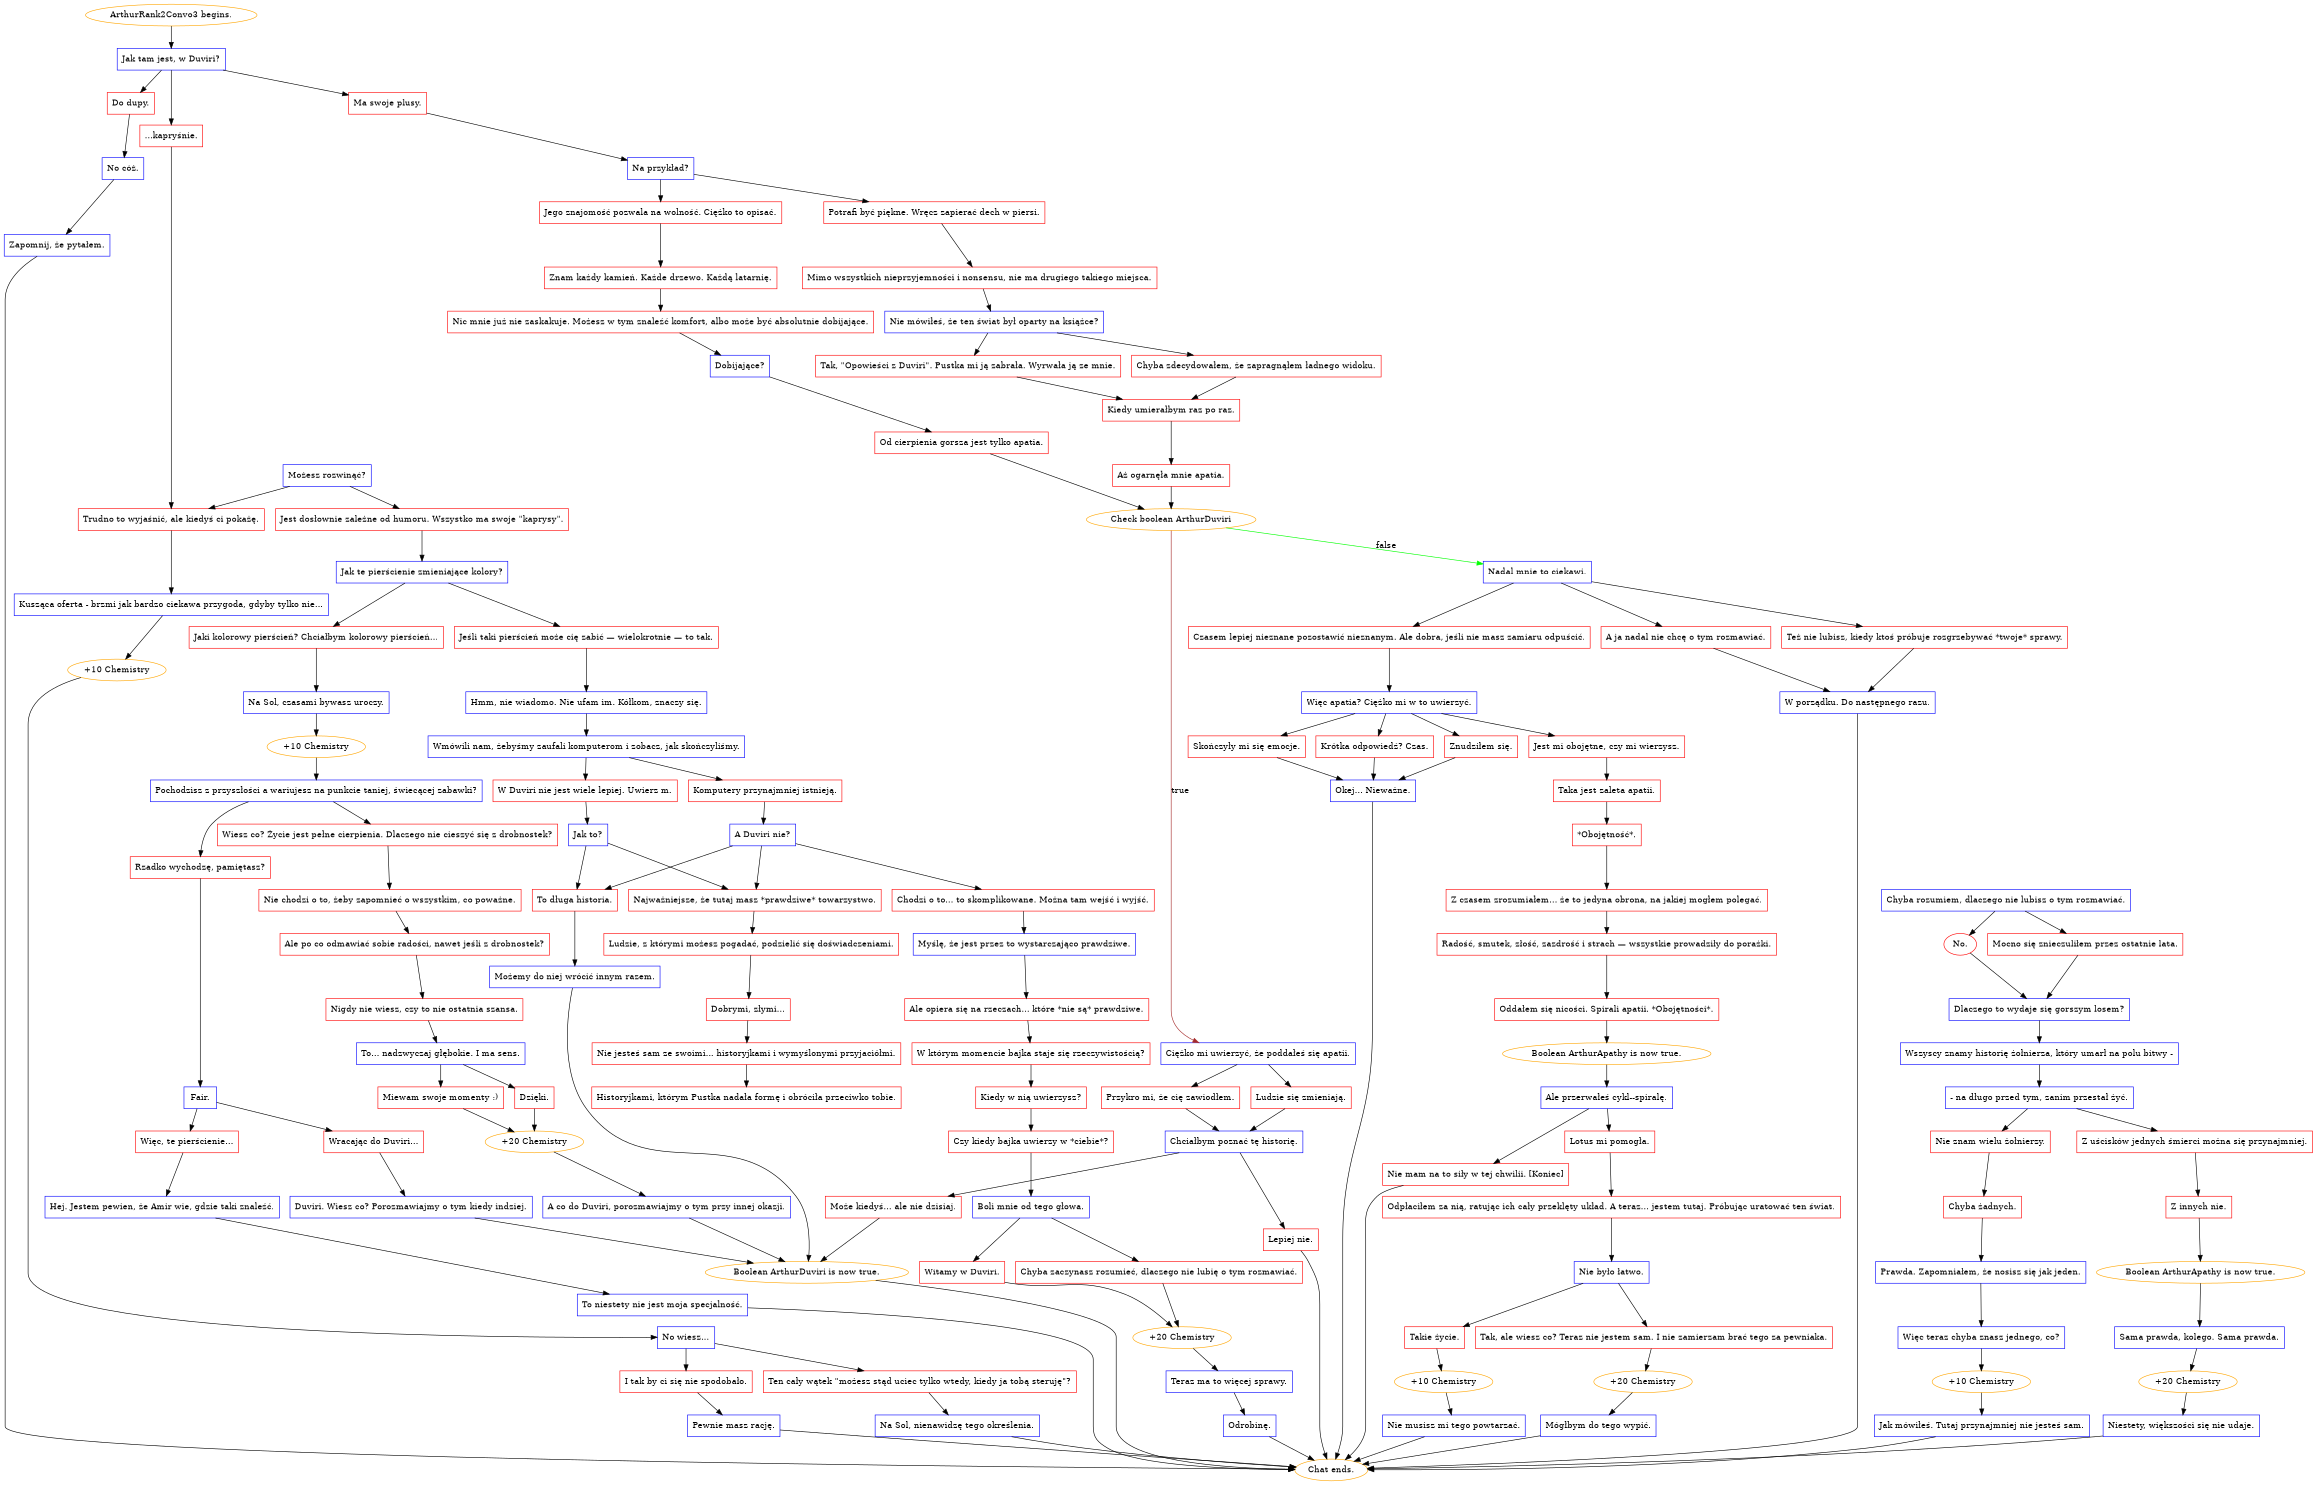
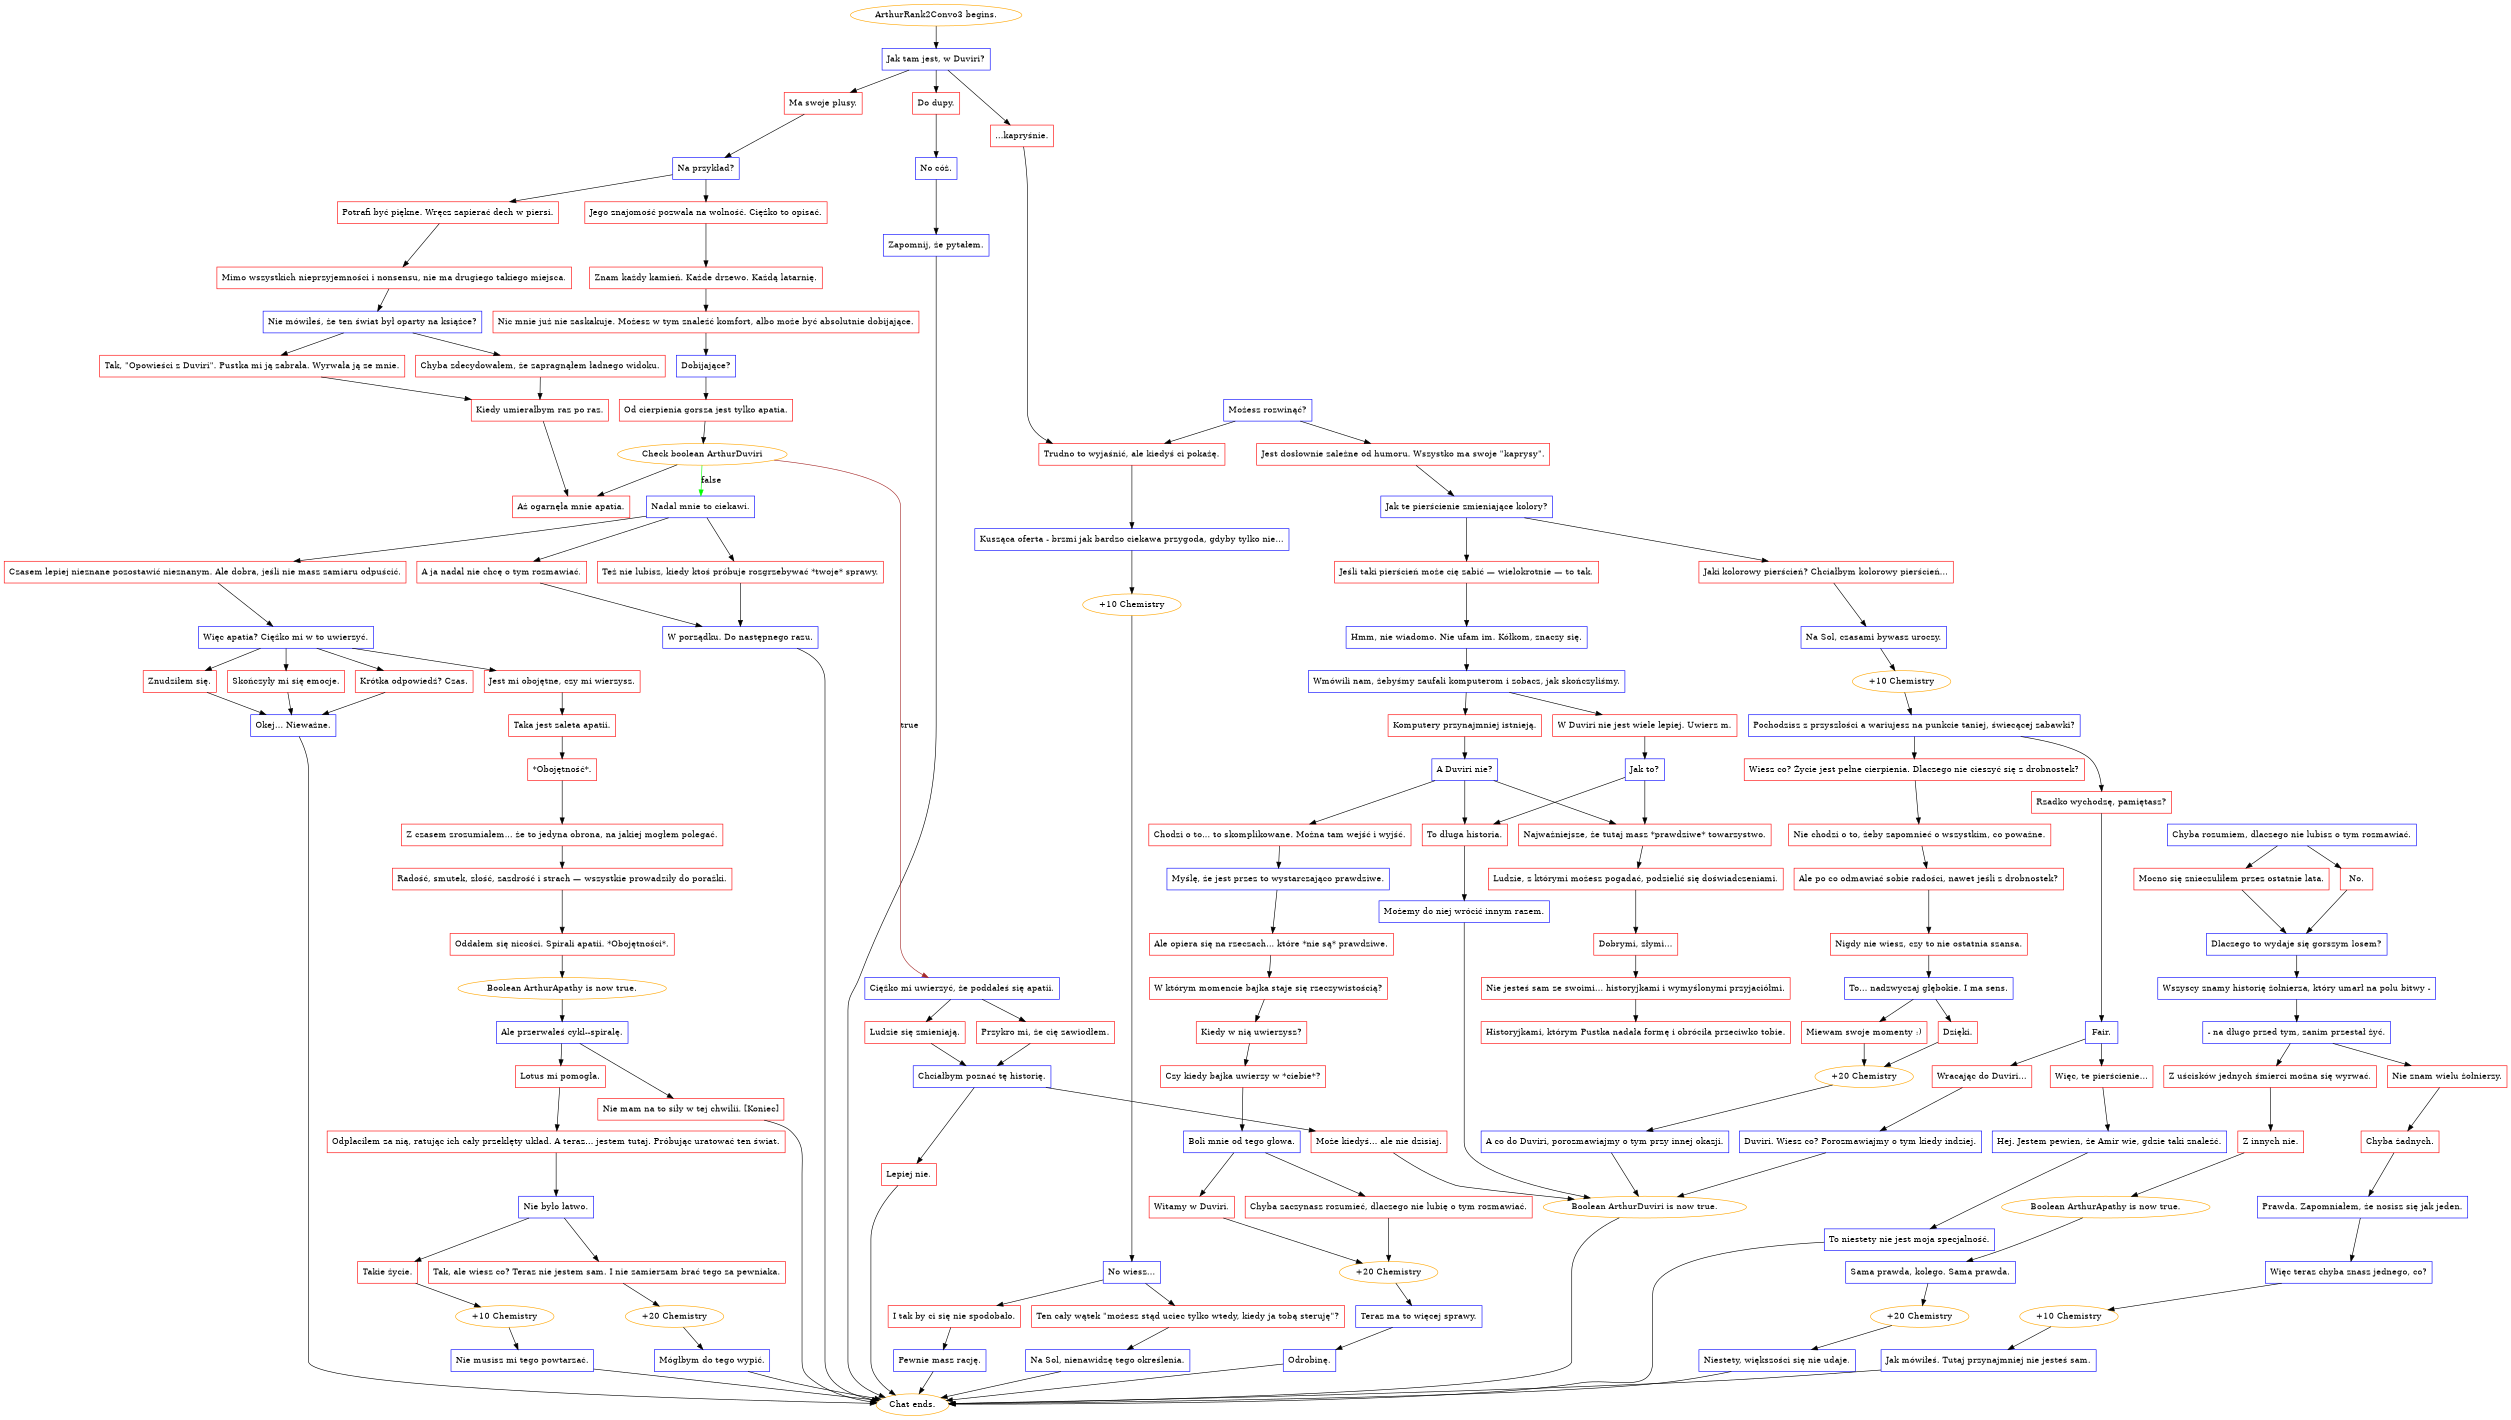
  digraph {
    node [color=red shape=box]
    "ArthurRank2Convo3 begins." [color=orange shape=""]
    n2 [color=blue label="Jak tam jest, w Duviri?"]
    n3 [label="Ma swoje plusy."]
    n4 [label="...kapryśnie."]
    n5 [label="Do dupy."]
    n6 [color=blue label="Na przykład?"]
    n7 [label="Trudno to wyjaśnić, ale kiedyś ci pokażę."]
    n8 [color=blue label="No cóż."]
    n9 [label="Potrafi być piękne. Wręcz zapierać dech w piersi."]
    n10 [label="Jego znajomość pozwala na wolność. Ciężko to opisać."]
    n11 [color=blue label="Możesz rozwinąć?"]
    n12 [label="Jest dosłownie zależne od humoru. Wszystko ma swoje \"kaprysy\"."]
    n13 [color=blue label="Zapomnij, że pytałem."]
    n14 [label="Mimo wszystkich nieprzyjemności i nonsensu, nie ma drugiego takiego miejsca."]
    n15 [label="Znam każdy kamień. Każde drzewo. Każdą latarnię."]
    n16 [color=blue label="Jak te pierścienie zmieniające kolory?"]
    n17 [color=blue label="Kusząca oferta - brzmi jak bardzo ciekawa przygoda, gdyby tylko nie..."]
    "Chat ends." [color=orange shape=""]
    n19 [color=blue label="Nie mówiłeś, że ten świat był oparty na książce?"]
    n20 [label="Nic mnie już nie zaskakuje. Możesz w tym znaleźć komfort, albo może być absolutnie dobijające."]
    n21 [label="Jeśli taki pierścień może cię zabić — wielokrotnie — to tak."]
    n22 [label="Jaki kolorowy pierścień? Chciałbym kolorowy pierścień..."]
    n23 [color=orange label="+10 Chemistry" shape=""]
    n24 [label="Tak, \"Opowieści z Duviri\". Pustka mi ją zabrała. Wyrwała ją ze mnie."]
    n25 [label="Chyba zdecydowałem, że zapragnąłem ładnego widoku."]
    n26 [color=blue label="Dobijające?"]
    n27 [color=blue label="Hmm, nie wiadomo. Nie ufam im. Kółkom, znaczy się."]
    n28 [color=blue label="Na Sol, czasami bywasz uroczy."]
    n29 [color=blue label="No wiesz..."]
    n30 [label="Kiedy umierałbym raz po raz."]
    n31 [label="Od cierpienia gorsza jest tylko apatia."]
    n32 [color=blue label="Wmówili nam, żebyśmy zaufali komputerom i zobacz, jak skończyliśmy."]
    n33 [color=orange label="+10 Chemistry" shape=""]
    n34 [label="I tak by ci się nie spodobało."]
    n35 [label="Ten cały wątek \"możesz stąd uciec tylko wtedy, kiedy ja tobą steruję\"?"]
    n36 [label="Aż ogarnęła mnie apatia."]
    n37 [color=orange label="Check boolean ArthurDuviri" shape=""]
    n38 [label="W Duviri nie jest wiele lepiej. Uwierz m."]
    n39 [label="Komputery przynajmniej istnieją."]
    n40 [color=blue label="Pochodzisz z przyszłości a wariujesz na punkcie taniej, świecącej zabawki?"]
    n41 [color=blue label="Pewnie masz rację."]
    n42 [color=blue label="Na Sol, nienawidzę tego określenia."]
    n43 [color=blue label="Nadal mnie to ciekawi."]
    n44 [color=blue label="Ciężko mi uwierzyć, że poddałeś się apatii."]
    n45 [color=blue label="Jak to?"]
    n46 [color=blue label="A Duviri nie?"]
    n47 [label="Wiesz co? Życie jest pełne cierpienia. Dlaczego nie cieszyć się z drobnostek?"]
    n48 [label="Rzadko wychodzę, pamiętasz?"]
    n49 [label="A ja nadal nie chcę o tym rozmawiać."]
    n50 [label="Też nie lubisz, kiedy ktoś próbuje rozgrzebywać *twoje* sprawy."]
    n51 [label="Czasem lepiej nieznane pozostawić nieznanym. Ale dobra, jeśli nie masz zamiaru odpuścić."]
    n52 [label="Przykro mi, że cię zawiodłem."]
    n53 [label="Ludzie się zmieniają."]
    n54 [label="Najważniejsze, że tutaj masz *prawdziwe* towarzystwo."]
    n55 [label="To długa historia."]
    n56 [label="Chodzi o to... to skomplikowane. Można tam wejść i wyjść."]
    n57 [label="Nie chodzi o to, żeby zapomnieć o wszystkim, co poważne."]
    n58 [color=blue label="Fair."]
    n59 [color=blue label="W porządku. Do następnego razu."]
    n60 [color=blue label="Więc apatia? Ciężko mi w to uwierzyć."]
    n61 [color=blue label="Chciałbym poznać tę historię."]
    n62 [label="Ludzie, z którymi możesz pogadać, podzielić się doświadczeniami."]
    n63 [color=blue label="Możemy do niej wrócić innym razem."]
    n64 [color=blue label="Myślę, że jest przez to wystarczająco prawdziwe."]
    n65 [label="Ale po co odmawiać sobie radości, nawet jeśli z drobnostek?"]
    n66 [label="Wracając do Duviri..."]
    n67 [label="Więc, te pierścienie..."]
    n68 [label="Krótka odpowiedź? Czas."]
    n69 [label="Jest mi obojętne, czy mi wierzysz."]
    n70 [label="Skończyły mi się emocje."]
    n71 [label="Znudziłem się."]
    n72 [label="Może kiedyś... ale nie dzisiaj."]
    n73 [label="Lepiej nie."]
    n74 [label="Dobrymi, złymi..."]
    n75 [color=orange label="Boolean ArthurDuviri is now true." shape=""]
    n76 [label="Ale opiera się na rzeczach... które *nie są* prawdziwe."]
    n77 [label="Nigdy nie wiesz, czy to nie ostatnia szansa."]
    n78 [color=blue label="Duviri. Wiesz co? Porozmawiajmy o tym kiedy indziej."]
    n79 [color=blue label="Hej. Jestem pewien, że Amir wie, gdzie taki znaleźć."]
    n80 [color=blue label="Okej... Nieważne."]
    n81 [label="Taka jest zaleta apatii."]
    n82 [label="Nie jesteś sam ze swoimi... historyjkami i wymyślonymi przyjaciółmi."]
    n83 [label="W którym momencie bajka staje się rzeczywistością?"]
    n84 [color=blue label="To... nadzwyczaj głębokie. I ma sens."]
    n85 [color=blue label="To niestety nie jest moja specjalność."]
    n86 [label="*Obojętność*."]
    n87 [label="Historyjkami, którym Pustka nadała formę i obróciła przeciwko tobie."]
    n88 [label="Kiedy w nią uwierzysz?"]
    n89 [label="Dzięki."]
    n90 [label="Miewam swoje momenty :)"]
    n91 [label="Z czasem zrozumiałem... że to jedyna obrona, na jakiej mogłem polegać."]
    n92 [label="Czy kiedy bajka uwierzy w *ciebie*?"]
    n93 [color=orange label="+20 Chemistry" shape=""]
    n94 [label="Radość, smutek, złość, zazdrość i strach — wszystkie prowadziły do porażki."]
    n95 [color=blue label="Boli mnie od tego głowa."]
    n96 [color=blue label="A co do Duviri, porozmawiajmy o tym przy innej okazji."]
    n97 [label="Oddałem się nicości. Spirali apatii. *Obojętności*."]
    n98 [color=blue label="Chyba rozumiem, dlaczego nie lubisz o tym rozmawiać."]
-   n99 [label="No." shape=ellipse]
+   n99 [label="No."]
    n100 [label="Mocno się znieczuliłem przez ostatnie lata."]
    n101 [label="Witamy w Duviri."]
    n102 [label="Chyba zaczynasz rozumieć, dlaczego nie lubię o tym rozmawiać."]
    n103 [color=orange label="Boolean ArthurApathy is now true." shape=""]
    n104 [color=blue label="Dlaczego to wydaje się gorszym losem?"]
    n105 [color=orange label="+20 Chemistry" shape=""]
    n106 [color=blue label="Ale przerwałeś cykl--spiralę."]
    n107 [color=blue label="Wszyscy znamy historię żołnierza, który umarł na polu bitwy -"]
    n108 [color=blue label="Teraz ma to więcej sprawy."]
    n109 [label="Lotus mi pomogła."]
    n110 [label="Nie mam na to siły w tej chwilii. [Koniec]"]
    n111 [color=blue label="- na długo przed tym, zanim przestał żyć."]
    n112 [color=blue label="Odrobinę."]
    n113 [label="Odpłaciłem za nią, ratując ich cały przeklęty układ. A teraz... jestem tutaj. Próbując uratować ten świat."]
-   n114 [label="Z uścisków jednych śmierci można się przynajmniej."]
+   n114 [label="Z uścisków jednych śmierci można się wyrwać."]
    n115 [label="Nie znam wielu żołnierzy."]
    n116 [color=blue label="Nie było łatwo."]
    n117 [label="Z innych nie."]
    n118 [label="Chyba żadnych."]
    n119 [label="Takie życie."]
    n120 [label="Tak, ale wiesz co? Teraz nie jestem sam. I nie zamierzam brać tego za pewniaka."]
    n121 [color=orange label="Boolean ArthurApathy is now true." shape=""]
    n122 [color=blue label="Prawda. Zapomniałem, że nosisz się jak jeden."]
    n123 [color=orange label="+10 Chemistry" shape=""]
    n124 [color=orange label="+20 Chemistry" shape=""]
    n125 [color=blue label="Sama prawda, kolego. Sama prawda."]
    n126 [color=blue label="Więc teraz chyba znasz jednego, co?"]
    n127 [color=blue label="Nie musisz mi tego powtarzać."]
    n128 [color=blue label="Mógłbym do tego wypić."]
    n129 [color=orange label="+20 Chemistry" shape=""]
    n130 [color=orange label="+10 Chemistry" shape=""]
    n131 [color=blue label="Niestety, większości się nie udaje."]
    n132 [color=blue label="Jak mówiłeś. Tutaj przynajmniej nie jesteś sam."]
    "ArthurRank2Convo3 begins." -> n2
    n2 -> n3
    n2 -> n4
    n2 -> n5
    n3 -> n6
    n4 -> n7
    n5 -> n8
    n6 -> n9
    n6 -> n10
    n7 -> n17
    n8 -> n13
    n9 -> n14
    n10 -> n15
    n11 -> n7
    n11 -> n12
    n12 -> n16
    n13 -> "Chat ends."
    n14 -> n19
    n15 -> n20
    n16 -> n21
    n16 -> n22
    n17 -> n23
    n19 -> n24
    n19 -> n25
    n20 -> n26
    n21 -> n27
    n22 -> n28
    n23 -> n29
    n24 -> n30
    n25 -> n30
    n26 -> n31
    n27 -> n32
    n28 -> n33
    n29 -> n34
    n29 -> n35
    n30 -> n36
    n31 -> n37
    n32 -> n38
    n32 -> n39
    n33 -> n40
    n34 -> n41
    n35 -> n42
-   n36 -> n37
+   n37 -> n36
    n37 -> n43 [color=green label=false]
    n37 -> n44 [color=brown label=true]
    n38 -> n45
    n39 -> n46
    n40 -> n47
    n40 -> n48
    n41 -> "Chat ends."
    n42 -> "Chat ends."
    n43 -> n49
    n43 -> n50
    n43 -> n51
    n44 -> n52
    n44 -> n53
    n45 -> n54
    n45 -> n55
    n46 -> n54
    n46 -> n55
    n46 -> n56
    n47 -> n57
    n48 -> n58
    n49 -> n59
    n50 -> n59
    n51 -> n60
    n52 -> n61
    n53 -> n61
    n54 -> n62
    n55 -> n63
    n56 -> n64
    n57 -> n65
    n58 -> n66
    n58 -> n67
    n59 -> "Chat ends."
    n60 -> n68
    n60 -> n69
    n60 -> n70
    n60 -> n71
    n61 -> n72
    n61 -> n73
    n62 -> n74
    n63 -> n75
    n64 -> n76
    n65 -> n77
    n66 -> n78
    n67 -> n79
    n68 -> n80
    n69 -> n81
    n70 -> n80
    n71 -> n80
    n72 -> n75
    n73 -> "Chat ends."
    n74 -> n82
    n75 -> "Chat ends."
    n76 -> n83
    n77 -> n84
    n78 -> n75
    n79 -> n85
    n80 -> "Chat ends."
    n81 -> n86
    n82 -> n87
    n83 -> n88
    n84 -> n89
    n84 -> n90
    n85 -> "Chat ends."
    n86 -> n91
    n88 -> n92
    n89 -> n93
    n90 -> n93
    n91 -> n94
    n92 -> n95
    n93 -> n96
    n94 -> n97
    n95 -> n101
    n95 -> n102
    n96 -> n75
    n97 -> n103
    n98 -> n99
    n98 -> n100
    n99 -> n104
    n100 -> n104
    n101 -> n105
    n102 -> n105
    n103 -> n106
    n104 -> n107
    n105 -> n108
    n106 -> n109
    n106 -> n110
    n107 -> n111
    n108 -> n112
    n109 -> n113
    n110 -> "Chat ends."
    n111 -> n114
    n111 -> n115
    n112 -> "Chat ends."
    n113 -> n116
    n114 -> n117
    n115 -> n118
    n116 -> n119
    n116 -> n120
    n117 -> n121
    n118 -> n122
    n119 -> n123
    n120 -> n124
    n121 -> n125
    n122 -> n126
    n123 -> n127
    n124 -> n128
    n125 -> n129
    n126 -> n130
    n127 -> "Chat ends."
    n128 -> "Chat ends."
    n129 -> n131
    n130 -> n132
    n131 -> "Chat ends."
    n132 -> "Chat ends."
  }
